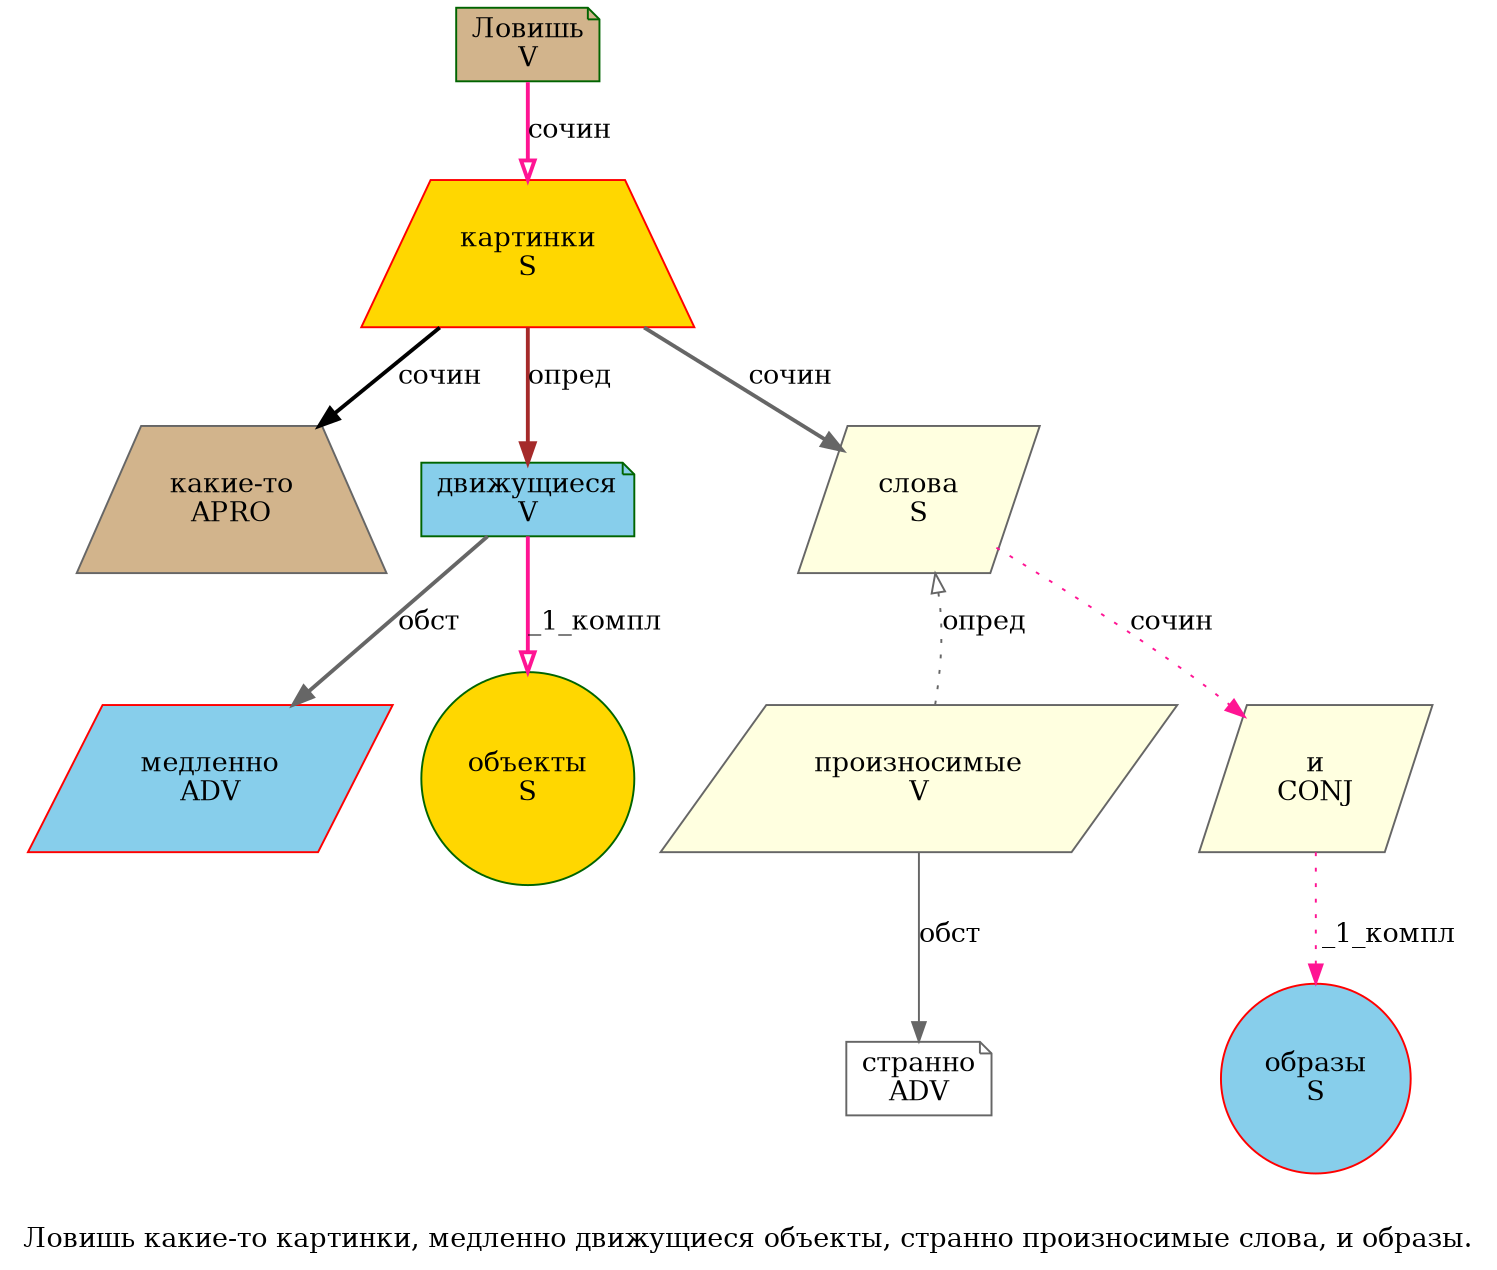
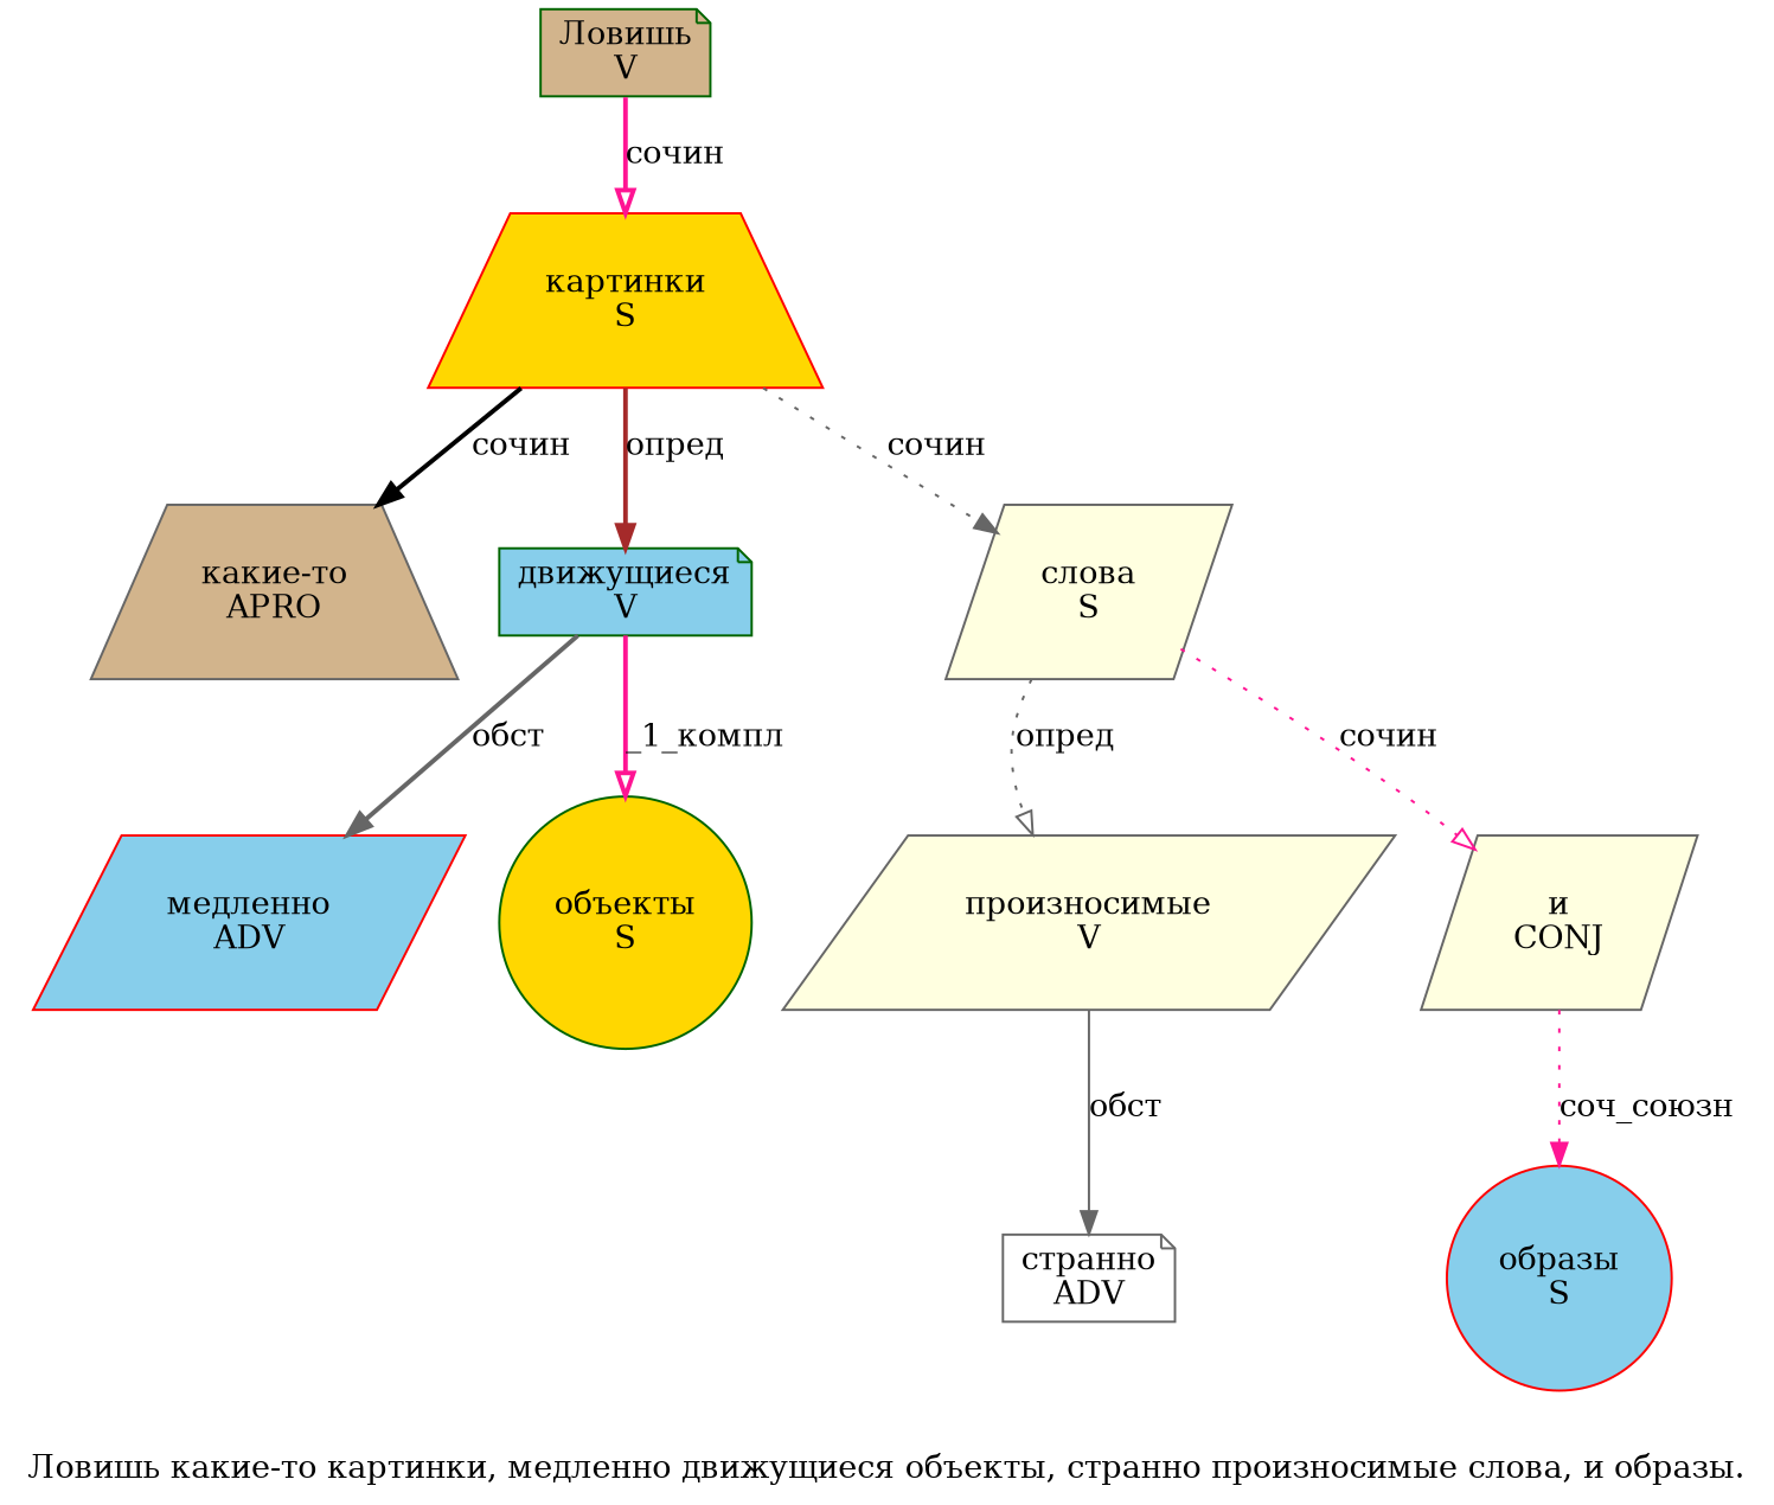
  digraph {
    label="Ловишь какие-то картинки, медленно движущиеся объекты, странно произносимые слова, и образы."
    node [color=gray40 fillcolor=skyblue penwidth=1 shape=parallelogram style=filled]
    edge [arrowhead=normal color=deeppink style=bold]
    n1 [color=darkgreen fillcolor=tan label="Ловишь\nV" shape=note]
    n2 [color=red fillcolor=gold label="картинки\nS" shape=trapezium]
    n3 [fillcolor=tan label="какие-то\nAPRO" shape=trapezium]
    n4 [color=darkgreen label="движущиеся\nV" shape=note]
    n5 [fillcolor=lightyellow label="слова\nS"]
    n6 [color=red label="медленно\nADV"]
    n7 [color=darkgreen fillcolor=gold label="объекты\nS" shape=circle]
    n8 [fillcolor=lightyellow label="произносимые\nV"]
    n9 [fillcolor=lightyellow label="и\nCONJ"]
    n10 [fillcolor=white label="странно\nADV" shape=note]
    n11 [color=red label="образы\nS" shape=circle]
    n1 -> n2 [arrowhead=onormal label="сочин"]
    n2 -> n3 [color=black label="сочин"]
    n2 -> n4 [color=brown label="опред"]
-   n2 -> n5 [color=gray40 label="сочин"]
+   n2 -> n5 [color=gray40 label="сочин" style=dotted]
    n4 -> n6 [color=gray40 label="обст"]
    n4 -> n7 [arrowhead=onormal label="_1_компл"]
-   n8 -> n5 [arrowhead=onormal color=gray40 label="опред" style=dotted]
-   n5 -> n9 [label="сочин" style=dotted]
+   n5 -> n8 [arrowhead=onormal color=gray40 label="опред" style=dotted]
+   n5 -> n9 [arrowhead=onormal label="сочин" style=dotted]
    n8 -> n10 [color=gray40 label="обст" style=solid]
-   n9 -> n11 [label="_1_компл" style=dotted]
+   n9 -> n11 [label="соч_союзн" style=dotted]
  }
